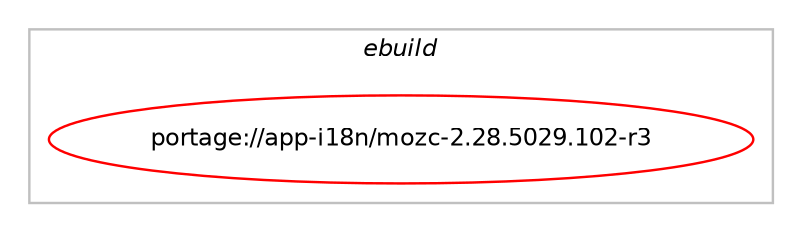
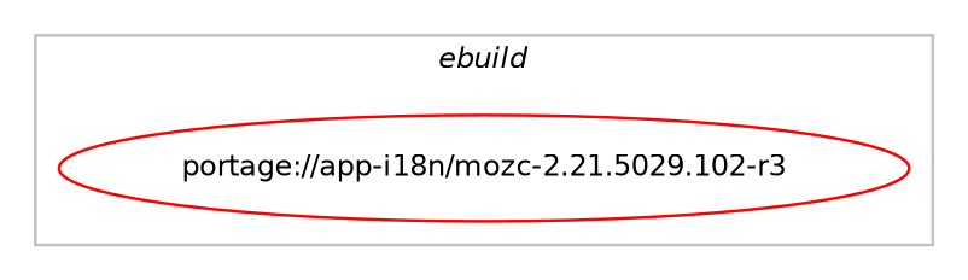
  digraph {
    compound=true
    concentrate=true
    fontname=Helvetica
    fontsize=10
    newrank=true
    rankdir=LR
    ranksep=1.5
-   n1 [color=red fontname=Helvetica fontsize=10 label="portage://app-i18n/mozc-2.28.5029.102-r3" width=4]
+   n1 [color=red fontname=Helvetica fontsize=10 label="portage://app-i18n/mozc-2.21.5029.102-r3" width=4]
    subgraph cluster_1 {
      color=gray
      label=<<i>ebuild</i>>
      n1
    }
    subgraph cluster_2 {
      color=gray
      label=<<i>dependencies</i>>
      subgraph cluster_3 {
        color=gray
        fillcolor="#eeeeee"
        label=<<i>compile</i>>
        style=filled
      }
      subgraph cluster_4 {
        color=gray
        fillcolor="#eeeeee"
        label=<<i>compile and run</i>>
        style=filled
      }
      subgraph cluster_5 {
        color=gray
        fillcolor="#eeeeee"
        label=<<i>run</i>>
        style=filled
      }
    }
    subgraph cluster_6 {
      color=gray
      label=<<i>candidates</i>>
      rank=same
    }
  }
